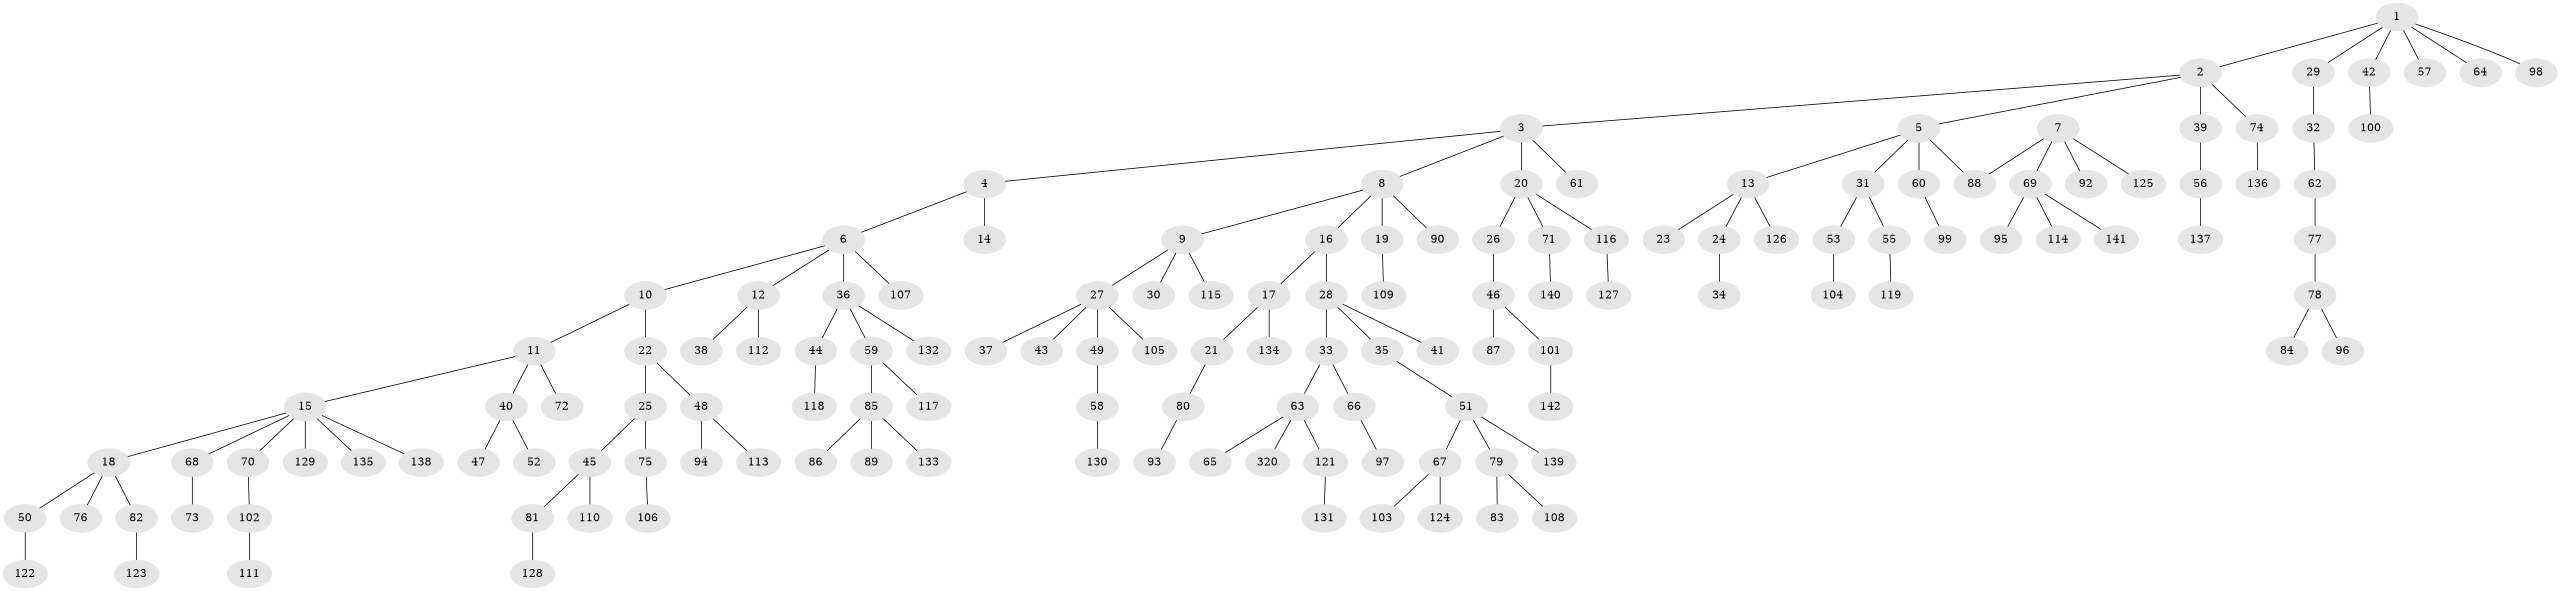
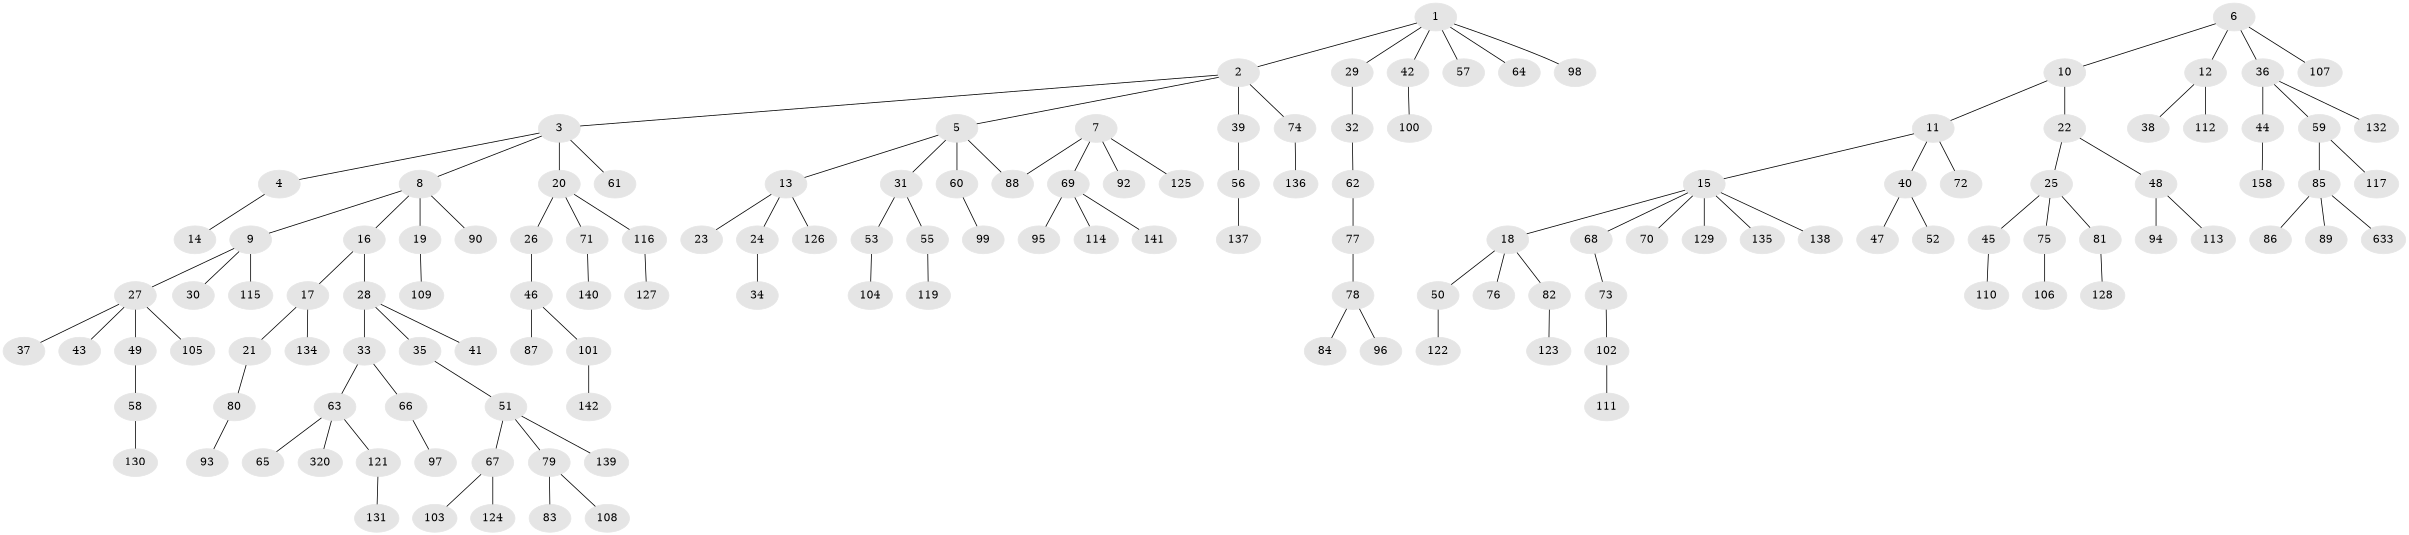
  graph {
    node [color=gray90 style=filled]
    1
    2
    29
    42
    57
    64
    98
    3
    5
    39
    74
    32
    100
    4
    8
    20
    61
    13
    31
    60
    88
    56
    136
    6
    14
    9
    16
    19
    90
    26
    71
    116
    10
    12
    36
    107
    7
    69
    92
    125
    23
    24
    126
    53
    55
    99
    11
    22
    38
    112
    44
    59
    132
    95
    114
    141
    27
    30
    115
    17
    28
    109
    37
    43
    49
    105
    15
    40
    72
    25
    48
    18
    68
    70
    129
    135
    138
    47
    52
    34
    50
    76
    82
    73
    21
    134
    33
    35
    41
    80
    122
    123
    46
    140
    127
    93
    45
    75
    81
    94
    113
    110
    106
    128
    87
    101
    58
    63
    66
    51
    62
    104
    119
    77
    65
    n116 [label=320]
    121
    97
    67
    79
    139
-   118
+   118 [label=158]
    85
    117
    137
    142
    130
    103
    124
    83
    108
    86
    89
-   133
+   133 [label=633]
    78
    131
    102
    111
    84
    96
    1 -- 2
    1 -- 29
    1 -- 42
    1 -- 57
    1 -- 64
    1 -- 98
    2 -- 3
    2 -- 5
    2 -- 39
    2 -- 74
    29 -- 32
    42 -- 100
    3 -- 4
    3 -- 8
    3 -- 20
    3 -- 61
    5 -- 13
    5 -- 31
    5 -- 60
    5 -- 88
    39 -- 56
    74 -- 136
    32 -- 62
-   4 -- 6
    4 -- 14
    8 -- 9
    8 -- 16
    8 -- 19
    8 -- 90
    20 -- 26
    20 -- 71
    20 -- 116
    13 -- 23
    13 -- 24
    13 -- 126
    31 -- 53
    31 -- 55
    60 -- 99
    56 -- 137
    6 -- 10
    6 -- 12
    6 -- 36
    6 -- 107
    9 -- 27
    9 -- 30
    9 -- 115
    16 -- 17
    16 -- 28
    19 -- 109
    26 -- 46
    71 -- 140
    116 -- 127
    10 -- 11
    10 -- 22
    12 -- 38
    12 -- 112
    36 -- 44
    36 -- 59
    36 -- 132
    7 -- 88
    7 -- 69
    7 -- 92
    7 -- 125
    69 -- 95
    69 -- 114
    69 -- 141
    24 -- 34
    53 -- 104
    55 -- 119
    11 -- 15
    11 -- 40
    11 -- 72
    22 -- 25
    22 -- 48
    44 -- 118
    59 -- 85
    59 -- 117
    27 -- 37
    27 -- 43
    27 -- 49
    27 -- 105
    17 -- 21
    17 -- 134
    28 -- 33
    28 -- 35
    28 -- 41
    49 -- 58
    15 -- 18
    15 -- 68
    15 -- 70
    15 -- 129
    15 -- 135
    15 -- 138
    40 -- 47
    40 -- 52
    25 -- 45
    25 -- 75
-   45 -- 81
+   25 -- 81
    48 -- 94
    48 -- 113
    18 -- 50
    18 -- 76
    18 -- 82
    68 -- 73
    50 -- 122
    82 -- 123
-   70 -- 102
+   73 -- 102
    21 -- 80
    33 -- 63
    33 -- 66
    35 -- 51
    80 -- 93
    46 -- 87
    46 -- 101
    45 -- 110
    75 -- 106
    81 -- 128
    101 -- 142
    58 -- 130
    63 -- 65
    63 -- n116
    63 -- 121
    66 -- 97
    51 -- 67
    51 -- 79
    51 -- 139
    62 -- 77
    77 -- 78
    121 -- 131
    67 -- 103
    67 -- 124
    79 -- 83
    79 -- 108
    85 -- 86
    85 -- 89
    85 -- 133
    78 -- 84
    78 -- 96
    102 -- 111
  }
